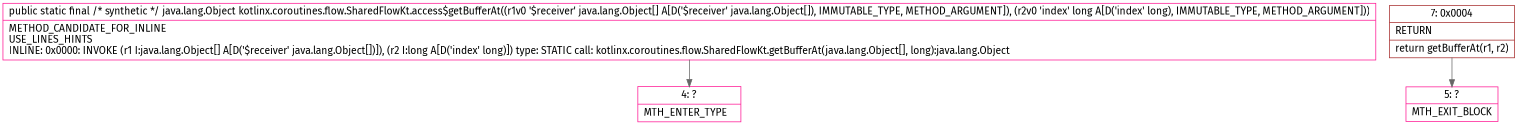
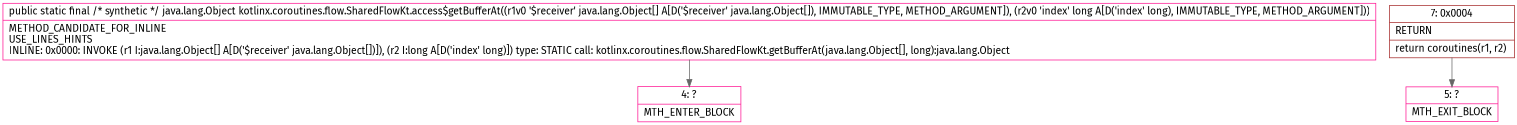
  digraph {
    fontname="Fira Sans"
    node [color=deeppink fontname="Fira Sans" shape=record]
    edge [color=gray40 fontname="Fira Sans"]
-   n1 [label="{4\:\ ?|MTH_ENTER_TYPE\l}"]
-   n2 [color=brown label="{7\:\ 0x0004|RETURN\l|return getBufferAt(r1, r2)\l}"]
+   n1 [label="{4\:\ ?|MTH_ENTER_BLOCK\l}"]
+   n2 [color=brown label="{7\:\ 0x0004|RETURN\l|return coroutines(r1, r2)\l}"]
    n3 [label="{5\:\ ?|MTH_EXIT_BLOCK\l}"]
    n4 [label="{public static final \/* synthetic *\/ java.lang.Object kotlinx.coroutines.flow.SharedFlowKt.access$getBufferAt((r1v0 '$receiver' java.lang.Object[] A[D('$receiver' java.lang.Object[]), IMMUTABLE_TYPE, METHOD_ARGUMENT]), (r2v0 'index' long A[D('index' long), IMMUTABLE_TYPE, METHOD_ARGUMENT]))  | METHOD_CANDIDATE_FOR_INLINE\lUSE_LINES_HINTS\lINLINE: 0x0000: INVOKE  (r1 I:java.lang.Object[] A[D('$receiver' java.lang.Object[])]), (r2 I:long A[D('index' long)]) type: STATIC call: kotlinx.coroutines.flow.SharedFlowKt.getBufferAt(java.lang.Object[], long):java.lang.Object\l}"]
    n2 -> n3
    n4 -> n1
  }
